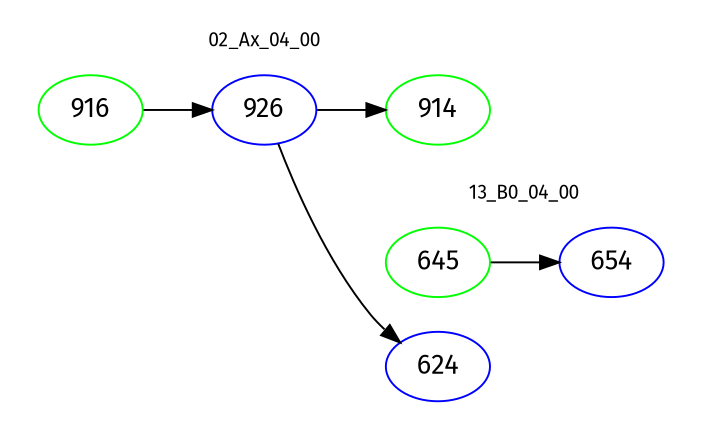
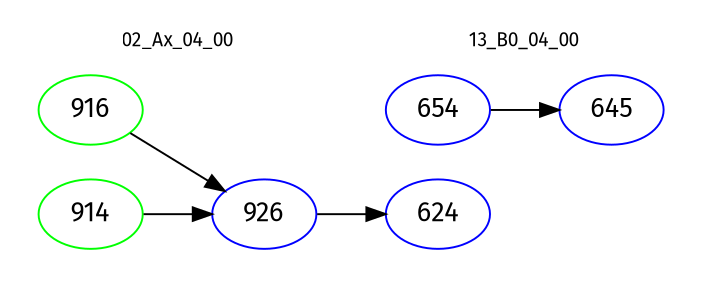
  digraph {
    fontname="Fira Sans"
    rankdir=LR
    node [color=green fontname="Fira Sans"]
    edge [color=black fontname="Fira Sans"]
    n1 [label=916]
    n2 [color=blue label=926]
    n3 [label=914]
-   n4 [label=645]
+   n4 [color=blue label=645]
    n5 [color=blue label=654]
    n6 [color=blue label=624]
    subgraph cluster_1 {
      color=white
      fontsize=10
      label="02_Ax_04_00"
      n1
      n2
      n3
    }
    subgraph cluster_2 {
      color=white
      fontsize=10
      label="13_B0_04_00"
      n4
      n5
      n6
    }
    n1 -> n2
-   n2 -> n3
+   n3 -> n2
    n2 -> n6
-   n4 -> n5
+   n5 -> n4
  }
